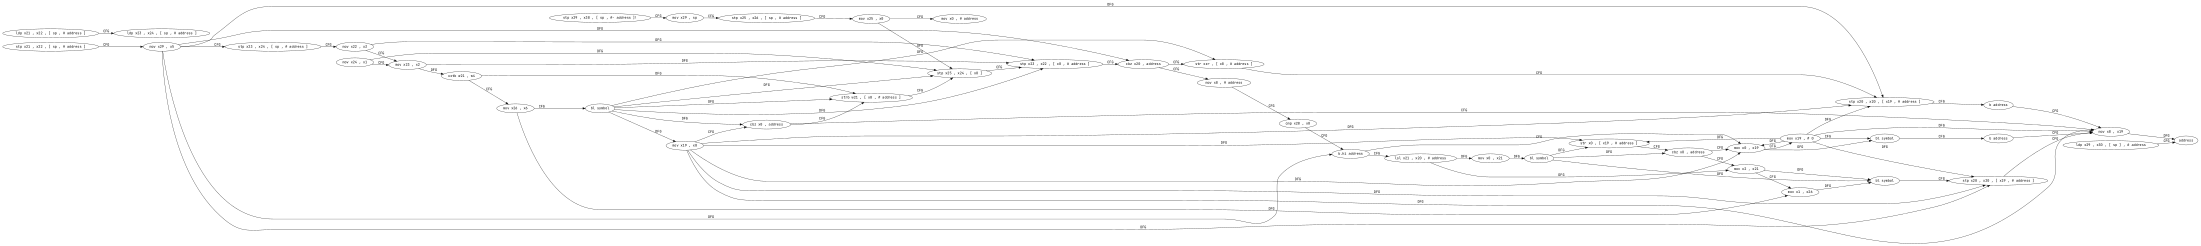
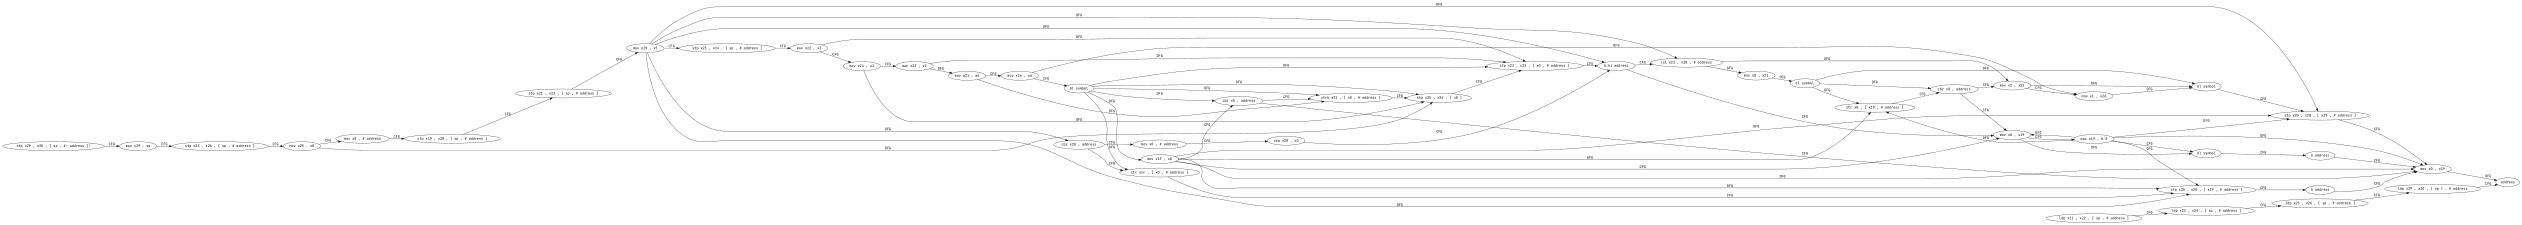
  digraph {
    fontname="JetBrains Mono"
    rankdir=LR
    node [fontname="JetBrains Mono"]
    edge [fontname="JetBrains Mono"]
    n1 [label="stp x29 , x30 , [ sp , #- address ]!"]
    n2 [label="mov x29 , sp"]
    n3 [label="stp x25 , x26 , [ sp , # address ]"]
    n4 [label="mov x25 , x0"]
    n5 [label="mov x0 , # address"]
    n6 [label="stp x25 , x24 , [ x0 ]"]
+   n7 [label="stp x19 , x20 , [ sp , # address ]"]
    n8 [label="stp x23 , x22 , [ x0 , # address ]"]
    n9 [label="stp x21 , x22 , [ sp , # address ]"]
    n10 [label="mov x29 , x5"]
    n11 [label="stp x23 , x24 , [ sp , # address ]"]
    n12 [label="cbz x20 , address"]
    n13 [label="stp x20 , x20 , [ x19 , # address ]"]
    n14 [label="b.hi address"]
    n15 [label="lsl x21 , x20 , # address"]
    n16 [label="stp x20 , x20 , [ x19 , # address ]"]
    n17 [label="mov x22 , x3"]
    n18 [label="str xzr , [ x0 , # address ]"]
    n19 [label="mov x0 , # address"]
    n20 [label="b address"]
    n21 [label="mov x0 , x19"]
    n22 [label="mov x0 , x21"]
    n23 [label="mov x2 , x21"]
    n24 [label="mov x0 , x19"]
    n25 [label="mov x24 , x1"]
    n26 [label="mov x23 , x2"]
-   n27 [label="uxtb w21 , w4"]
+   n27 [label="mov w21 , w4"]
    n28 [label="mov x26 , x6"]
    n29 [label="strb w21 , [ x0 , # address ]"]
    n30 [label="bl symbol"]
    n31 [label="mov x1 , x26"]
    n32 [label="mov x19 , x0"]
    n33 [label="cbz x0 , address"]
    n34 [label="bl symbol"]
    n35 [label="str x0 , [ x19 , # address ]"]
    n36 [label=address]
    n37 [label="mov x19 , # 0"]
    n38 [label="bl symbol"]
    n39 [label="cbz x0 , address"]
    n40 [label="ldp x21 , x22 , [ sp , # address ]"]
    n41 [label="ldp x23 , x24 , [ sp , # address ]"]
+   n42 [label="ldp x25 , x26 , [ sp , # address ]"]
    n43 [label="ldp x29 , x30 , [ sp ] , # address"]
    n44 [label="cmp x20 , x0"]
    n45 [label="b address"]
    n46 [label="bl symbol"]
    n1 -> n2 [label=CFG]
    n2 -> n3 [label=CFG]
    n3 -> n4 [label=CFG]
    n4 -> n5 [label=CFG]
    n4 -> n6 [label=DFG]
+   n5 -> n7 [label=CFG]
    n6 -> n8 [label=CFG]
-   n8 -> n12 [label=CFG]
+   n7 -> n9 [label=CFG]
+   n8 -> n14 [label=CFG]
    n9 -> n10 [label=CFG]
    n10 -> n11 [label=CFG]
    n10 -> n12 [label=DFG]
    n10 -> n13 [label=DFG]
    n10 -> n14 [label=DFG]
+   n10 -> n15 [label=DFG]
    n10 -> n16 [label=DFG]
    n11 -> n17 [label=CFG]
    n12 -> n18 [label=CFG]
    n12 -> n19 [label=CFG]
    n13 -> n20 [label=CFG]
    n14 -> n15 [label=CFG]
    n14 -> n21 [label=CFG]
    n15 -> n22 [label=DFG]
    n15 -> n23 [label=DFG]
    n16 -> n24 [label=CFG]
    n17 -> n8 [label=DFG]
-   n17 -> n26 [label=CFG]
+   n17 -> n25 [label=CFG]
    n18 -> n13 [label=CFG]
    n19 -> n44 [label=CFG]
    n20 -> n24 [label=CFG]
    n21 -> n37 [label=CFG]
    n21 -> n38 [label=DFG]
    n22 -> n46 [label=DFG]
    n23 -> n31 [label=CFG]
    n23 -> n34 [label=DFG]
    n24 -> n36 [label=DFG]
    n25 -> n6 [label=DFG]
    n25 -> n26 [label=CFG]
    n26 -> n8 [label=DFG]
    n26 -> n27 [label=DFG]
    n27 -> n28 [label=CFG]
    n27 -> n29 [label=DFG]
    n28 -> n30 [label=CFG]
    n28 -> n31 [label=DFG]
    n29 -> n6 [label=CFG]
    n30 -> n6 [label=DFG]
    n30 -> n8 [label=DFG]
    n30 -> n18 [label=DFG]
    n30 -> n29 [label=DFG]
    n30 -> n32 [label=DFG]
    n30 -> n33 [label=DFG]
    n31 -> n34 [label=DFG]
    n32 -> n13 [label=DFG]
    n32 -> n16 [label=DFG]
    n32 -> n21 [label=DFG]
    n32 -> n24 [label=DFG]
    n32 -> n33 [label=CFG]
    n32 -> n35 [label=DFG]
    n33 -> n24 [label=CFG]
    n33 -> n29 [label=CFG]
    n34 -> n16 [label=CFG]
    n35 -> n39 [label=CFG]
    n37 -> n13 [label=DFG]
    n37 -> n16 [label=DFG]
    n37 -> n21 [label=DFG]
    n37 -> n24 [label=DFG]
    n37 -> n35 [label=DFG]
    n37 -> n38 [label=CFG]
    n38 -> n45 [label=CFG]
    n39 -> n21 [label=CFG]
    n39 -> n23 [label=CFG]
    n40 -> n41 [label=CFG]
+   n41 -> n42 [label=CFG]
+   n42 -> n43 [label=CFG]
    n43 -> n36 [label=CFG]
    n44 -> n14 [label=CFG]
    n45 -> n24 [label=CFG]
    n46 -> n34 [label=DFG]
    n46 -> n35 [label=DFG]
    n46 -> n39 [label=DFG]
  }
